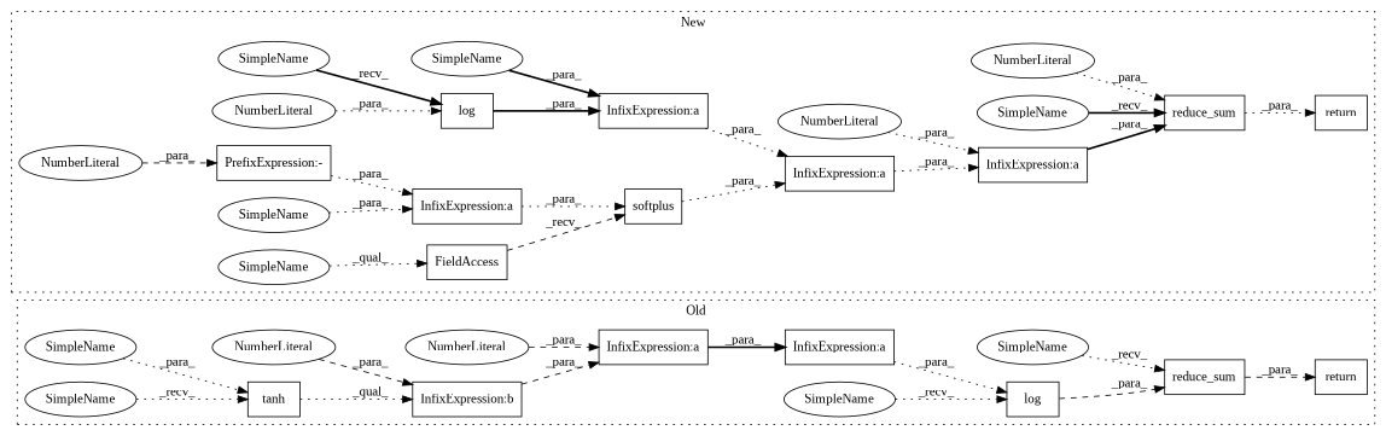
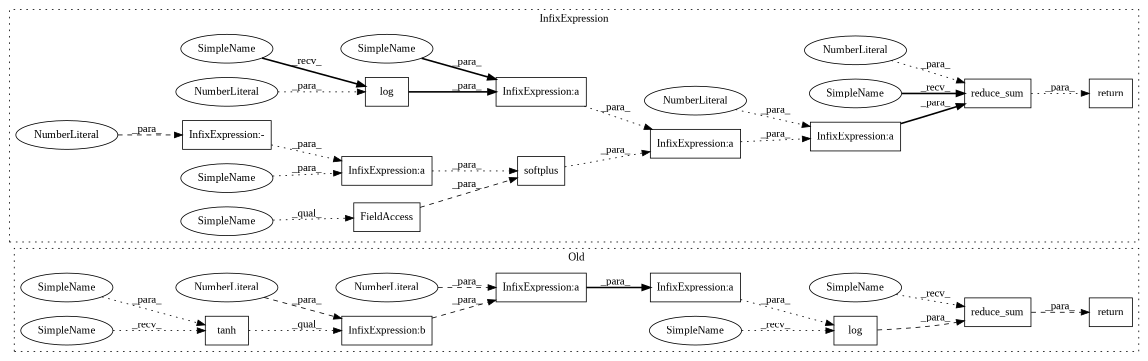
  digraph {
    fontname="Liberation Serif"
    rankdir=LR
    node [a=42 fontname="Liberation Serif" l=3 s=7113 shape=box]
    edge [fontname="Liberation Serif" style=dotted]
    n1 [a=41 l=7 label=return]
    n2 [a=27 label="InfixExpression:a" s=7159]
    n3 [a=27 label="InfixExpression:a" s=7193]
    n4 [a=32 l="11,1" label=reduce_sum s="7131,7202"]
    n5 [a=32 l="5,1" label=tanh s="7174,7186"]
    n6 [a=34 l=1 label=NumberLiteral s=7158 shape=ellipse]
    n7 [a=27 label="InfixExpression:b" s=7187]
    n8 [a=34 l=1 label=NumberLiteral s=7190 shape=ellipse]
    n9 [a=32 l="4,1" label=log s="7153,7199"]
    n10 [l=7 label=SimpleName s=7179 shape=ellipse]
    n11 [l=10 label=SimpleName s=7163 shape=ellipse]
    n12 [l=10 label=SimpleName s=7120 shape=ellipse]
    n13 [l=10 label=SimpleName s=7142 shape=ellipse]
    n14 [a=32 l="4,1" label=log s="7161,7168"]
    n15 [a=32 l="11,1" label=reduce_sum s="7131,7224"]
    n16 [a=41 l=7 label=return]
    n17 [a=34 l=1 label=NumberLiteral s=7223 shape=ellipse]
    n18 [a=27 label="InfixExpression:a" s=7210]
    n19 [a=27 label="InfixExpression:a" s=7180]
    n20 [a=27 label="InfixExpression:a" s=7169]
    n21 [a=27 label="InfixExpression:a" s=7145]
    n22 [a=34 label=NumberLiteral s=7142 shape=ellipse]
    n23 [a=34 label=NumberLiteral s=7165 shape=ellipse]
    n24 [a=32 l="9,1" label=softplus s="7197,7220"]
    n25 [a=22 l=13 label=FieldAccess s=7183]
-   n26 [a=38 l=1 label="PrefixExpression:-" s=7206]
+   n26 [a=38 l=1 label="InfixExpression:-" s=7206]
    n27 [a=34 label=NumberLiteral s=7207 shape=ellipse]
    n28 [l=7 label=SimpleName s=7213 shape=ellipse]
    n29 [l=7 label=SimpleName s=7172 shape=ellipse]
    n30 [l=10 label=SimpleName s=7150 shape=ellipse]
    n31 [l=10 label=SimpleName s=7120 shape=ellipse]
    n32 [l=10 label=SimpleName s=7183 shape=ellipse]
    subgraph cluster_1 {
      label=Old
      style=dotted
      n1
      n2
      n3
      n4
      n5
      n6
      n7
      n8
      n9
      n10
      n11
      n12
      n13
    }
    subgraph cluster_2 {
-     label=New
+     label=InfixExpression
      style=dotted
      n14
      n15
      n16
      n17
      n18
      n19
      n20
      n21
      n22
      n23
      n24
      n25
      n26
      n27
      n28
      n29
      n30
      n31
      n32
    }
    n2 -> n3 [label=_para_ style=bold]
    n3 -> n9 [label=_para_]
    n4 -> n1 [label=_para_ style=dashed]
    n5 -> n7 [label=_qual_]
    n6 -> n2 [label=_para_ style=dashed]
    n7 -> n2 [label=_para_ style=dashed]
    n8 -> n7 [label=_para_ style=dashed]
    n9 -> n4 [label=_para_ style=dashed]
    n10 -> n5 [label=_para_]
    n11 -> n5 [label=_recv_]
    n12 -> n4 [label=_recv_]
    n13 -> n9 [label=_recv_]
    n14 -> n20 [label=_para_ style=bold]
    n15 -> n16 [label=_para_]
    n17 -> n15 [label=_para_]
    n18 -> n24 [label=_para_]
    n19 -> n21 [label=_para_]
    n20 -> n19 [label=_para_]
    n21 -> n15 [label=_para_ style=bold]
    n22 -> n21 [label=_para_]
    n23 -> n14 [label=_para_]
    n24 -> n19 [label=_para_]
-   n25 -> n24 [label=_recv_ style=dashed]
+   n25 -> n24 [label=_para_ style=dashed]
    n26 -> n18 [label=_para_]
    n27 -> n26 [label=_para_ style=dashed]
    n28 -> n18 [label=_para_]
    n29 -> n20 [label=_para_ style=bold]
    n30 -> n14 [label=_recv_ style=bold]
    n31 -> n15 [label=_recv_ style=bold]
    n32 -> n25 [label=_qual_]
  }
